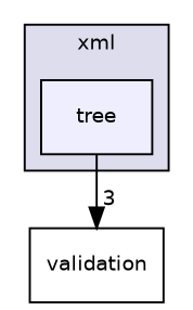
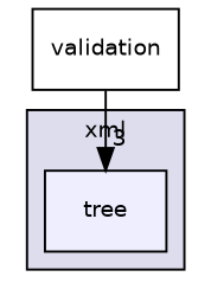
  digraph {
    compound=true
    node [fontname=Helvetica fontsize=10 shape=box]
    n1 [fillcolor="#eeeeff" label=tree pencolor=black style=filled]
    n2 [label=validation]
    subgraph cluster_1 {
      bgcolor="#ddddee"
      fontname=Helvetica
      fontsize=10
      label=xml
      pencolor=black
      n1
    }
-   n1 -> n2 [headlabel=3 labeldistance=1.5 labelfontname=Helvetica labelfontsize=10]
+   n2 -> n1 [headlabel=3 labeldistance=1.5 labelfontname=Helvetica labelfontsize=10]
  }
